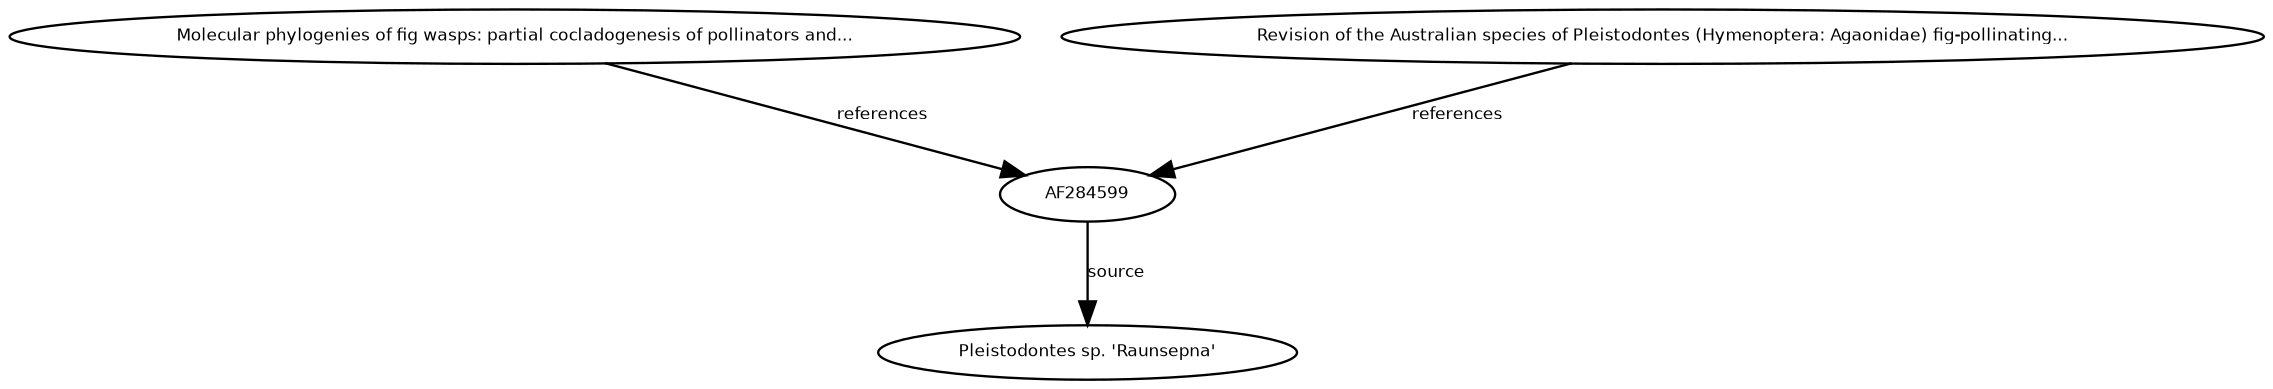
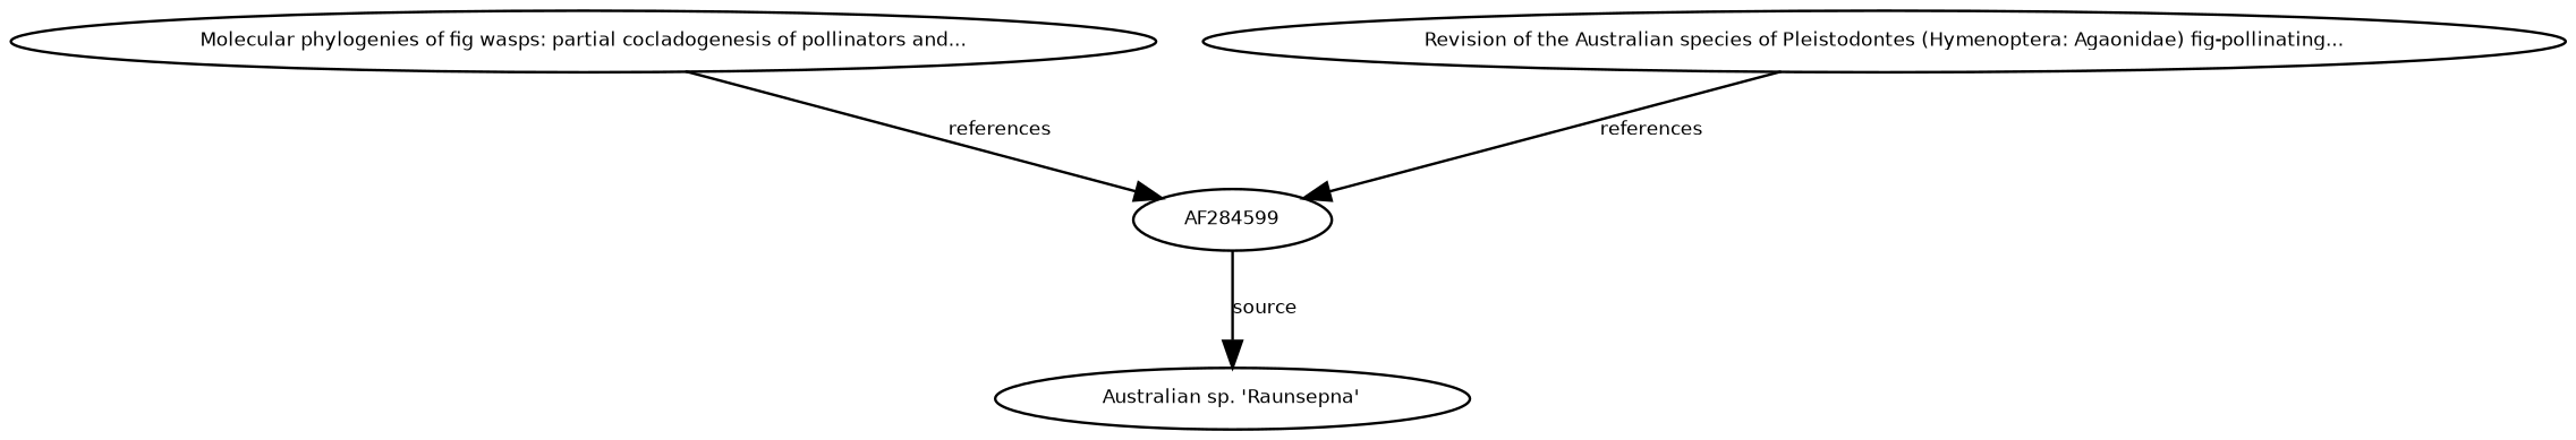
  digraph {
    node [fontname=Helvetica fontsize=7]
    edge [fontname=Helvetica fontsize=7]
    n1 [height=0.27433100247 label=AF284599 width=0.27433100247]
-   n2 [height=0.27433100247 label="Pleistodontes sp. 'Raunsepna'" width=0.27433100247]
+   n2 [height=0.27433100247 label="Australian sp. 'Raunsepna'" width=0.27433100247]
    n3 [height=0.27433100247 label="Molecular phylogenies of fig wasps: partial cocladogenesis of pollinators and..." width=0.27433100247]
    n4 [height=0.27433100247 label="Revision of the Australian species of Pleistodontes (Hymenoptera: Agaonidae) fig-pollinating..." width=0.27433100247]
    n1 -> n2 [label=source]
    n3 -> n1 [label=references]
    n4 -> n1 [label=references]
  }
